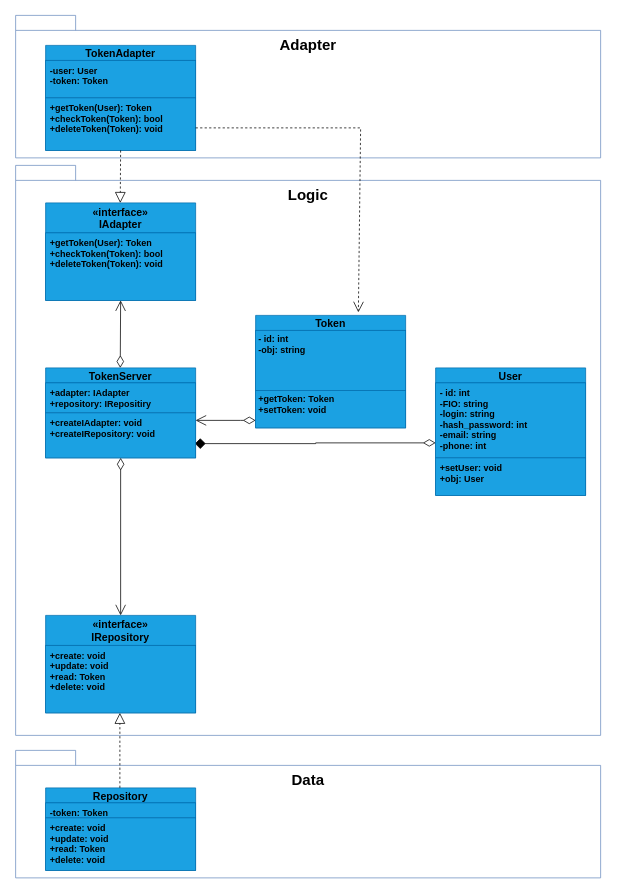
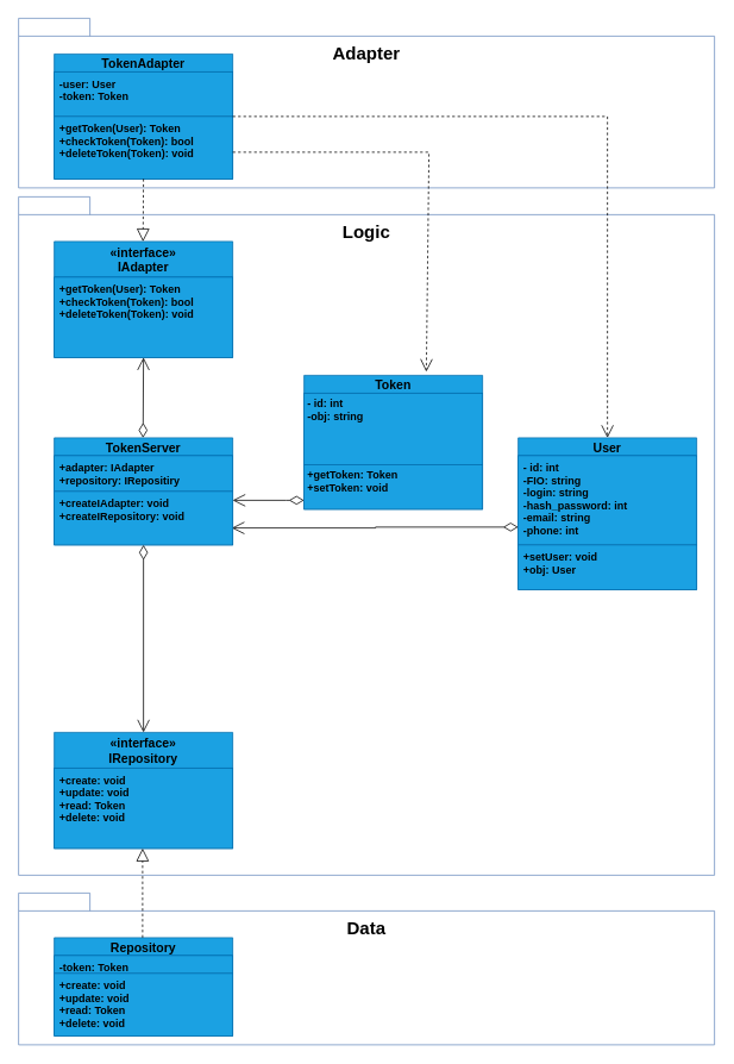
  <mxCell id="0" />
  <mxCell id="1" parent="0" />
  <mxCell id="2" value="&lt;div style=&quot;font-size: 20px;&quot;&gt;&lt;p&gt;&lt;font style=&quot;font-size: 20px;&quot;&gt;Adapter&lt;/font&gt;&lt;/p&gt;&lt;/div&gt;" style="shape=folder;fontStyle=1;spacingTop=0;tabWidth=80;tabHeight=20;tabPosition=left;html=1;whiteSpace=wrap;fillColor=none;verticalAlign=top;strokeColor=#6c8ebf;spacing=2;movable=1;resizable=1;rotatable=1;deletable=1;editable=1;locked=0;connectable=1;" parent="1" vertex="1"><mxGeometry x="20" y="20" width="780" height="190" as="geometry" /></mxCell>
  <mxCell id="3" value="&lt;p style=&quot;font-size: 20px;&quot;&gt;&lt;font style=&quot;font-size: 20px;&quot;&gt;Logic&lt;/font&gt;&lt;/p&gt;" style="shape=folder;fontStyle=1;spacingTop=0;tabWidth=80;tabHeight=20;tabPosition=left;html=1;whiteSpace=wrap;fillColor=none;verticalAlign=top;strokeColor=#6c8ebf;movable=1;resizable=1;rotatable=1;deletable=1;editable=1;locked=0;connectable=1;" parent="1" vertex="1"><mxGeometry x="20" y="220" width="780" height="760" as="geometry" /></mxCell>
  <mxCell id="4" value="&lt;p style=&quot;font-size: 20px;&quot;&gt;&lt;font style=&quot;font-size: 20px;&quot;&gt;Data&lt;/font&gt;&lt;/p&gt;" style="shape=folder;fontStyle=1;spacingTop=0;tabWidth=80;tabHeight=20;tabPosition=left;html=1;whiteSpace=wrap;fontSize=14;verticalAlign=top;fillColor=none;strokeColor=#6c8ebf;" parent="1" vertex="1"><mxGeometry x="20" y="1000" width="780" height="170" as="geometry" /></mxCell>
  <mxCell id="5" value="Token" style="swimlane;fontStyle=1;align=center;verticalAlign=middle;childLayout=stackLayout;horizontal=1;startSize=20;horizontalStack=0;resizeParent=1;resizeLast=0;collapsible=1;marginBottom=0;rounded=0;shadow=0;strokeWidth=1;fontSize=14;fontColor=#000000;fillColor=#1ba1e2;strokeColor=#006EAF;" parent="1" vertex="1"><mxGeometry x="340" y="420" width="200" height="150" as="geometry"><mxRectangle x="550" y="140" width="160" height="26" as="alternateBounds" /></mxGeometry></mxCell>
  <mxCell id="6" value="- id: int&#10;-obj: string&#10;&#10;&#10;&#10;&#10;&#10;&#10;&#10;" style="text;align=left;verticalAlign=top;spacingLeft=4;spacingRight=4;overflow=hidden;rotatable=0;points=[[0,0.5],[1,0.5]];portConstraint=eastwest;fontStyle=1;fillColor=#1ba1e2;fontColor=#000000;strokeColor=#006EAF;spacing=0;" parent="5" vertex="1"><mxGeometry y="20" width="200" height="80" as="geometry" /></mxCell>
  <mxCell id="7" value="+getToken: Token&#10;+setToken: void&#10;" style="text;align=left;verticalAlign=top;spacingLeft=4;spacingRight=4;overflow=hidden;rotatable=0;points=[[0,0.5],[1,0.5]];portConstraint=eastwest;fontStyle=1;fillColor=#1ba1e2;fontColor=#000000;strokeColor=#006EAF;spacing=0;" parent="5" vertex="1"><mxGeometry y="100" width="200" height="50" as="geometry" /></mxCell>
- <mxCell id="8" value="" style="endArrow=diamond;html=1;endSize=12;startArrow=diamondThin;startSize=14;startFill=0;edgeStyle=orthogonalEdgeStyle;rounded=0;entryX=0.995;entryY=0.683;entryDx=0;entryDy=0;entryPerimeter=0;exitX=0;exitY=0.8;exitDx=0;exitDy=0;exitPerimeter=0;" parent="1" target="28" edge="1" source="12"><mxGeometry y="-30" relative="1" as="geometry"><mxPoint x="620" y="595" as="sourcePoint" /><mxPoint x="540" y="595" as="targetPoint" /><mxPoint as="offset" /><Array as="points" /></mxGeometry></mxCell>
+ <mxCell id="8" value="" style="endArrow=open;html=1;endSize=12;startArrow=diamondThin;startSize=14;startFill=0;edgeStyle=orthogonalEdgeStyle;rounded=0;entryX=0.995;entryY=0.683;entryDx=0;entryDy=0;entryPerimeter=0;exitX=0;exitY=0.8;exitDx=0;exitDy=0;exitPerimeter=0;" parent="1" target="28" edge="1" source="12"><mxGeometry y="-30" relative="1" as="geometry"><mxPoint x="620" y="595" as="sourcePoint" /><mxPoint x="540" y="595" as="targetPoint" /><mxPoint as="offset" /><Array as="points" /></mxGeometry></mxCell>
  <mxCell id="9" value="&lt;b&gt;1&lt;/b&gt;" style="edgeLabel;resizable=0;html=1;align=left;verticalAlign=top;" parent="8" connectable="0" vertex="1"><mxGeometry x="-1" relative="1" as="geometry"><mxPoint x="10" as="offset" /></mxGeometry></mxCell>
  <mxCell id="10" value="&lt;b&gt;1&lt;/b&gt;" style="edgeLabel;resizable=0;html=1;align=right;verticalAlign=top;" parent="8" connectable="0" vertex="1"><mxGeometry x="1" relative="1" as="geometry"><mxPoint x="-10" as="offset" /></mxGeometry></mxCell>
  <mxCell id="11" value="User" style="swimlane;fontStyle=1;align=center;verticalAlign=middle;childLayout=stackLayout;horizontal=1;startSize=20;horizontalStack=0;resizeParent=1;resizeLast=0;collapsible=1;marginBottom=0;rounded=0;shadow=0;strokeWidth=1;fontSize=14;fontColor=#000000;fillColor=#1ba1e2;strokeColor=#006EAF;" parent="1" vertex="1"><mxGeometry x="580" y="490" width="200" height="170" as="geometry"><mxRectangle x="550" y="140" width="160" height="26" as="alternateBounds" /></mxGeometry></mxCell>
  <mxCell id="12" value="- id: int&#10;-FIO: string&#10;-login: string&#10;-hash_password: int&#10;-email: string&#10;-phone: int&#10;&#10;" style="text;align=left;verticalAlign=top;spacingLeft=4;spacingRight=4;overflow=hidden;rotatable=0;points=[[0,0.5],[1,0.5]];portConstraint=eastwest;fontStyle=1;fillColor=#1ba1e2;fontColor=#000000;strokeColor=#006EAF;" parent="11" vertex="1"><mxGeometry y="20" width="200" height="100" as="geometry" /></mxCell>
  <mxCell id="13" value="+setUser: void&#10;+obj: User&#10;" style="text;align=left;verticalAlign=top;spacingLeft=4;spacingRight=4;overflow=hidden;rotatable=0;points=[[0,0.5],[1,0.5]];portConstraint=eastwest;fontStyle=1;fillColor=#1ba1e2;fontColor=#000000;strokeColor=#006EAF;" parent="11" vertex="1"><mxGeometry y="120" width="200" height="50" as="geometry" /></mxCell>
  <mxCell id="14" value="«interface»&#10;IRepository" style="swimlane;fontStyle=1;align=center;verticalAlign=middle;childLayout=stackLayout;horizontal=1;startSize=40;horizontalStack=0;resizeParent=1;resizeLast=0;collapsible=1;marginBottom=0;rounded=0;shadow=0;strokeWidth=1;fontSize=14;fillColor=#1ba1e2;fontColor=#000000;strokeColor=#006EAF;" parent="1" vertex="1"><mxGeometry x="60" y="820" width="200" height="130" as="geometry"><mxRectangle x="340" y="380" width="170" height="26" as="alternateBounds" /></mxGeometry></mxCell>
  <mxCell id="15" value="+create: void&#10;+update: void&#10;+read: Token&#10;+delete: void&#10;" style="text;align=left;verticalAlign=top;spacingLeft=4;spacingRight=4;overflow=hidden;rotatable=0;points=[[0,0.5],[1,0.5]];portConstraint=eastwest;fontStyle=1;fillColor=#1ba1e2;fontColor=#000000;strokeColor=#006EAF;" parent="14" vertex="1"><mxGeometry y="40" width="200" height="90" as="geometry" /></mxCell>
  <mxCell id="16" value="Repository" style="swimlane;fontStyle=1;align=center;verticalAlign=middle;childLayout=stackLayout;horizontal=1;startSize=20;horizontalStack=0;resizeParent=1;resizeLast=0;collapsible=1;marginBottom=0;rounded=0;shadow=0;strokeWidth=1;fontSize=14;fillColor=#1ba1e2;fontColor=#000000;strokeColor=#006EAF;" parent="1" vertex="1"><mxGeometry x="60" y="1050" width="200" height="110" as="geometry"><mxRectangle x="550" y="140" width="160" height="26" as="alternateBounds" /></mxGeometry></mxCell>
  <mxCell id="17" value="-token: Token" style="text;align=left;verticalAlign=top;spacingLeft=4;spacingRight=4;overflow=hidden;rotatable=0;points=[[0,0.5],[1,0.5]];portConstraint=eastwest;fontStyle=1;fillColor=#1ba1e2;fontColor=#000000;strokeColor=#006EAF;" parent="16" vertex="1"><mxGeometry y="20" width="200" height="20" as="geometry" /></mxCell>
  <mxCell id="18" value="+create: void&#10;+update: void&#10;+read: Token&#10;+delete: void&#10;&#10;&#10;" style="text;align=left;verticalAlign=top;spacingLeft=4;spacingRight=4;overflow=hidden;rotatable=0;points=[[0,0.5],[1,0.5]];portConstraint=eastwest;fontStyle=1;fillColor=#1ba1e2;fontColor=#000000;strokeColor=#006EAF;labelBackgroundColor=none;" parent="16" vertex="1"><mxGeometry y="40" width="200" height="70" as="geometry" /></mxCell>
  <mxCell id="19" value="TokenAdapter" style="swimlane;fontStyle=1;align=center;verticalAlign=middle;childLayout=stackLayout;horizontal=1;startSize=20;horizontalStack=0;resizeParent=1;resizeLast=0;collapsible=1;marginBottom=0;rounded=0;shadow=0;strokeWidth=1;fontSize=14;fillColor=#1ba1e2;fontColor=#000000;strokeColor=#006EAF;" parent="1" vertex="1"><mxGeometry x="60" y="60" width="200" height="140" as="geometry"><mxRectangle x="550" y="140" width="160" height="26" as="alternateBounds" /></mxGeometry></mxCell>
  <mxCell id="20" value="-user: User&#10;-token: Token&#10;&#10;&#10;" style="text;align=left;verticalAlign=top;spacingLeft=4;spacingRight=4;overflow=hidden;rotatable=0;points=[[0,0.5],[1,0.5]];portConstraint=eastwest;fontStyle=1;fillColor=#1ba1e2;fontColor=#000000;strokeColor=#006EAF;" parent="19" vertex="1"><mxGeometry y="20" width="200" height="50" as="geometry" /></mxCell>
  <mxCell id="21" value="+getToken(User): Token&#10;+checkToken(Token): bool&#10;+deleteToken(Token): void&#10;" style="text;align=left;verticalAlign=top;spacingLeft=4;spacingRight=4;overflow=hidden;rotatable=0;points=[[0,0.5],[1,0.5]];portConstraint=eastwest;fontStyle=1;fillColor=#1ba1e2;fontColor=#000000;strokeColor=#006EAF;labelBackgroundColor=none;" parent="19" vertex="1"><mxGeometry y="70" width="200" height="70" as="geometry" /></mxCell>
  <mxCell id="22" value="«interface»&#10;IAdapter" style="swimlane;fontStyle=1;align=center;verticalAlign=middle;childLayout=stackLayout;horizontal=1;startSize=40;horizontalStack=0;resizeParent=1;resizeLast=0;collapsible=1;marginBottom=0;rounded=0;shadow=0;strokeWidth=1;fontSize=14;fillColor=#1ba1e2;fontColor=#000000;strokeColor=#006EAF;" parent="1" vertex="1"><mxGeometry x="60" y="270" width="200" height="130" as="geometry"><mxRectangle x="340" y="380" width="170" height="26" as="alternateBounds" /></mxGeometry></mxCell>
  <mxCell id="23" value="+getToken(User): Token&#10;+checkToken(Token): bool&#10;+deleteToken(Token): void&#10;" style="text;align=left;verticalAlign=top;spacingLeft=4;spacingRight=4;overflow=hidden;rotatable=0;points=[[0,0.5],[1,0.5]];portConstraint=eastwest;fontStyle=1;fillColor=#1ba1e2;fontColor=#000000;strokeColor=#006EAF;" parent="22" vertex="1"><mxGeometry y="40" width="200" height="90" as="geometry" /></mxCell>
  <mxCell id="24" value="" style="endArrow=block;dashed=1;endFill=0;endSize=12;html=1;rounded=0;exitX=0.4;exitY=0;exitDx=0;exitDy=0;exitPerimeter=0;" parent="1" edge="1"><mxGeometry width="160" relative="1" as="geometry"><mxPoint x="159" y="1050" as="sourcePoint" /><mxPoint x="159" y="950" as="targetPoint" /><Array as="points"><mxPoint x="159" y="1010" /></Array></mxGeometry></mxCell>
  <mxCell id="25" value="" style="endArrow=block;dashed=1;endFill=0;endSize=12;html=1;rounded=0;entryX=0.398;entryY=0.012;entryDx=0;entryDy=0;entryPerimeter=0;" parent="1" edge="1"><mxGeometry width="160" relative="1" as="geometry"><mxPoint x="160" y="200" as="sourcePoint" /><mxPoint x="159.5" y="270.12" as="targetPoint" /><Array as="points" /></mxGeometry></mxCell>
  <mxCell id="26" value="TokenServer" style="swimlane;fontStyle=1;align=center;verticalAlign=middle;childLayout=stackLayout;horizontal=1;startSize=20;horizontalStack=0;resizeParent=1;resizeLast=0;collapsible=1;marginBottom=0;rounded=0;shadow=0;strokeWidth=1;fontSize=14;fillColor=#1ba1e2;fontColor=#000000;strokeColor=#006EAF;" parent="1" vertex="1"><mxGeometry x="60" y="490" width="200" height="120" as="geometry"><mxRectangle x="550" y="140" width="160" height="26" as="alternateBounds" /></mxGeometry></mxCell>
  <mxCell id="27" value="+adapter: IAdapter&#10;+repository: IRepositiry&#10;" style="text;align=left;verticalAlign=top;spacingLeft=4;spacingRight=4;overflow=hidden;rotatable=0;points=[[0,0.5],[1,0.5]];portConstraint=eastwest;fontStyle=1;fillColor=#1ba1e2;fontColor=#000000;strokeColor=#006EAF;" parent="26" vertex="1"><mxGeometry y="20" width="200" height="40" as="geometry" /></mxCell>
  <mxCell id="28" value="+createIAdapter: void&#10;+createIRepository: void&#10;" style="text;align=left;verticalAlign=top;spacingLeft=4;spacingRight=4;overflow=hidden;rotatable=0;points=[[0,0.5],[1,0.5]];portConstraint=eastwest;fontStyle=1;fillColor=#1ba1e2;fontColor=#000000;strokeColor=#006EAF;" parent="26" vertex="1"><mxGeometry y="60" width="200" height="60" as="geometry" /></mxCell>
  <mxCell id="29" value="" style="endArrow=open;html=1;endSize=12;startArrow=diamondThin;startSize=14;startFill=0;edgeStyle=orthogonalEdgeStyle;align=left;verticalAlign=bottom;rounded=0;exitX=0.5;exitY=1;exitDx=0;exitDy=0;" parent="1" source="26" target="14" edge="1"><mxGeometry x="-1" y="3" relative="1" as="geometry"><mxPoint x="280" y="650" as="sourcePoint" /><mxPoint x="440" y="650" as="targetPoint" /></mxGeometry></mxCell>
  <mxCell id="30" value="" style="endArrow=open;html=1;endSize=12;startArrow=diamondThin;startSize=14;startFill=0;edgeStyle=orthogonalEdgeStyle;align=left;verticalAlign=bottom;rounded=0;exitX=0.5;exitY=1;exitDx=0;exitDy=0;entryX=0.5;entryY=1;entryDx=0;entryDy=0;entryPerimeter=0;" parent="1" target="23" edge="1"><mxGeometry x="-1" y="3" relative="1" as="geometry"><mxPoint x="159.5" y="490" as="sourcePoint" /><mxPoint x="159.5" y="410" as="targetPoint" /></mxGeometry></mxCell>
  <mxCell id="31" value="" style="endArrow=open;endSize=12;dashed=1;html=1;rounded=0;entryX=0.685;entryY=-0.027;entryDx=0;entryDy=0;entryPerimeter=0;" edge="1" parent="1" target="5"><mxGeometry width="160" relative="1" as="geometry"><mxPoint x="260" y="170" as="sourcePoint" /><mxPoint x="480" y="330" as="targetPoint" /><Array as="points"><mxPoint x="480" y="170" /></Array></mxGeometry></mxCell>
+ <mxCell id="32" value="" style="endArrow=open;endSize=12;dashed=1;html=1;rounded=0;entryX=0.5;entryY=0;entryDx=0;entryDy=0;exitX=1;exitY=0.5;exitDx=0;exitDy=0;" edge="1" parent="1" source="19" target="11"><mxGeometry width="160" relative="1" as="geometry"><mxPoint x="270" y="180" as="sourcePoint" /><mxPoint x="450" y="340" as="targetPoint" /><Array as="points"><mxPoint x="680" y="130" /></Array></mxGeometry></mxCell>
  <mxCell id="33" value="" style="endArrow=open;html=1;endSize=12;startArrow=diamondThin;startSize=14;startFill=0;edgeStyle=orthogonalEdgeStyle;rounded=0;" edge="1" parent="1"><mxGeometry y="-30" relative="1" as="geometry"><mxPoint x="340" y="560" as="sourcePoint" /><mxPoint x="260" y="560" as="targetPoint" /><mxPoint as="offset" /><Array as="points"><mxPoint x="320" y="560" /><mxPoint x="320" y="560" /></Array></mxGeometry></mxCell>
